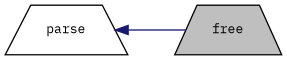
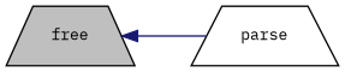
  digraph {
    rankdir=LR
    fontname="IBM Plex Mono"
    node [color=black fontname="IBM Plex Mono" fontsize=10 shape=trapezium style=filled]
    n1 [fillcolor=grey75 fontcolor=black height=0.2 label=free width=0.4]
    n2 [fillcolor=white height=0.2 label=parse width=0.4]
-   n2 -> n1 [color=midnightblue dir=back fontname="IBM Plex Mono" fontsize=10 labelfontname=Helvetica labelfontsize=10 style=solid]
+   n1 -> n2 [color=midnightblue dir=back fontname="IBM Plex Mono" fontsize=10 labelfontname=Helvetica labelfontsize=10 style=solid]
  }
